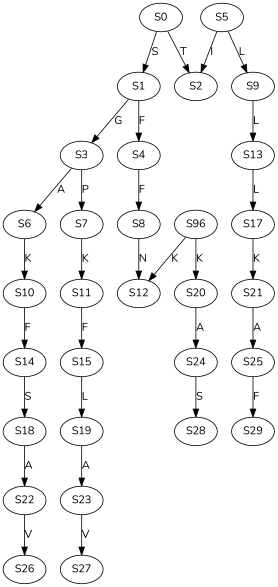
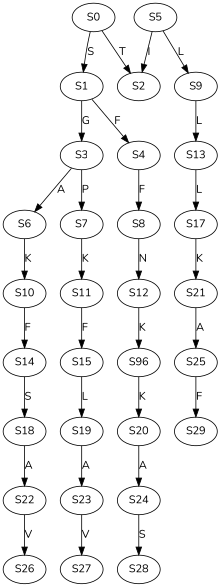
  strict digraph {
    fontname=Nunito
    node [fontname=Nunito]
    edge [fontname=Nunito]
    S0
    S1
    S2
    S3
    S4
    S6
    S7
    S8
    S5
    S9
    S10
    S11
    S12
    S13
    S14
    S15
    n17 [label=S96]
    S17
    S18
    S19
    S20
    S21
    S22
    S23
    S24
    S25
    S26
    S27
    S28
    S29
    S0 -> S1 [label=S]
    S0 -> S2 [label=T]
    S1 -> S3 [label=G]
    S1 -> S4 [label=F]
    S3 -> S6 [label=A]
    S3 -> S7 [label=P]
    S4 -> S8 [label=F]
    S6 -> S10 [label=K]
    S7 -> S11 [label=K]
    S8 -> S12 [label=N]
    S5 -> S2 [label=I]
    S5 -> S9 [label=L]
    S9 -> S13 [label=L]
    S10 -> S14 [label=F]
    S11 -> S15 [label=F]
-   n17 -> S12 [label=K]
+   S12 -> n17 [label=K]
    S13 -> S17 [label=L]
    S14 -> S18 [label=S]
    S15 -> S19 [label=L]
    n17 -> S20 [label=K]
    S17 -> S21 [label=K]
    S18 -> S22 [label=A]
    S19 -> S23 [label=A]
    S20 -> S24 [label=A]
    S21 -> S25 [label=A]
    S22 -> S26 [label=V]
    S23 -> S27 [label=V]
    S24 -> S28 [label=S]
    S25 -> S29 [label=F]
  }
